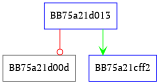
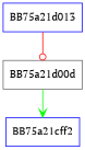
  digraph {
    fontname="PT Serif"
    splines=ortho
    node [color=blue fontname="PT Serif" shape=box]
    edge [fontname="PT Serif"]
    BB75a21d00d [color=gray40]
    BB75a21cff2
    BB75a21d013
-   BB75a21d013 -> BB75a21cff2 [arrowhead=vee color=green]
+   BB75a21d00d -> BB75a21cff2 [arrowhead=vee color=green]
    BB75a21d013 -> BB75a21d00d [arrowhead=odot color=red]
  }
